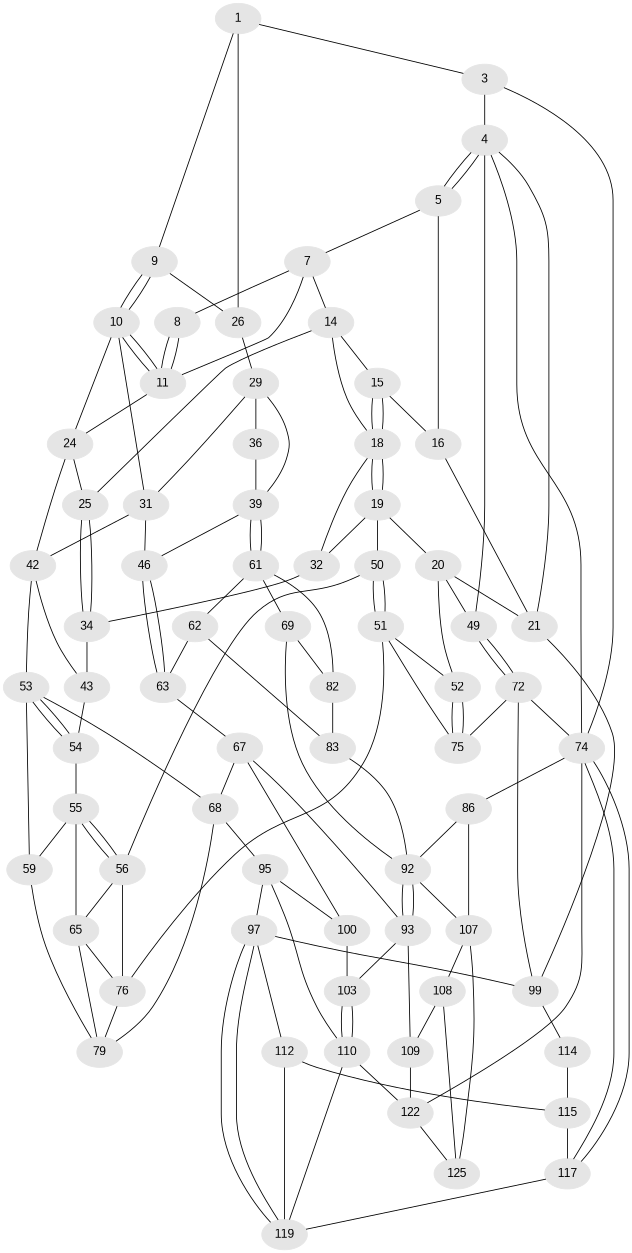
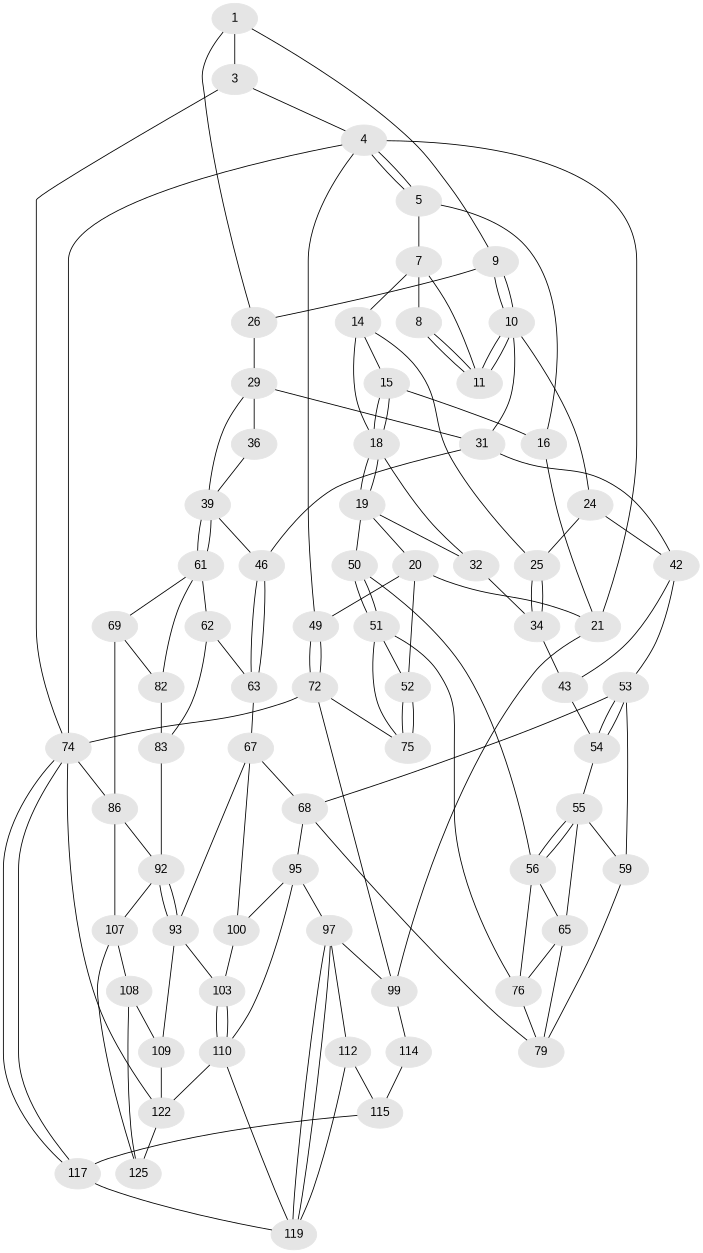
  graph {
    fontname="Liberation Sans"
    node [color=gray90 fontname="Liberation Sans" style=filled]
    edge [fontname="Liberation Sans"]
    1 [super="+2"]
    3
    9
    26
    4 [super="+41"]
    74 [super="+85"]
    10 [super="+27"]
    29 [super="+30"]
    5 [super="+6"]
    21
    49
    86 [super="+87"]
    117 [super="+118"]
    122 [super="+126"]
    7 [super="+13"]
    16 [super="+17"]
    99 [super="+106"]
    72 [super="+73"]
    8
    11 [super="+12"]
    14 [super="+22"]
    24 [super="+28"]
    15
    18 [super="+23"]
    25
    31 [super="+44"]
    42 [super="+45"]
    46
    19 [super="+33"]
    32
    34 [super="+35"]
    20 [super="+48"]
    50
    52
    51 [super="+77"]
    56 [super="+64"]
    75 [super="+84"]
    43 [super="+47"]
    53 [super="+58"]
    36 [super="+38"]
    39 [super="+40"]
    61 [super="+71"]
    63 [super="+66"]
    54
    69 [super="+70"]
    82 [super="+88"]
    62 [super="+78"]
    59
    68 [super="+90"]
    55 [super="+60"]
    67 [super="+94"]
    76 [super="+81"]
    65 [super="+80"]
    79 [super="+89"]
    95 [super="+96"]
    83 [super="+91"]
    92 [super="+105"]
    93 [super="+102"]
    100 [super="+101"]
    103 [super="+104"]
    109 [super="+121"]
    97 [super="+98"]
    110 [super="+123"]
    107 [super="+111"]
    114
    119 [super="+120"]
    125
    108 [super="+124"]
    112 [super="+113"]
    115 [super="+116"]
    1 -- 3
    1 -- 9
    1 -- 26
    3 -- 4
    3 -- 74
    9 -- 26
    9 -- 10
    9 -- 10
    26 -- 29
    4 -- 74
    4 -- 5
    4 -- 5
    4 -- 21
    4 -- 49
    74 -- 86
    74 -- 117
    74 -- 117
    74 -- 122
    10 -- 11
    10 -- 11
    10 -- 24
    10 -- 31
    29 -- 31
    29 -- 36
    29 -- 39
    5 -- 7
    5 -- 16 [weight=2]
    21 -- 99
    49 -- 72
    49 -- 72
    86 -- 92
    86 -- 107
    117 -- 119
    122 -- 125
    7 -- 8
    7 -- 11
    7 -- 14
    16 -- 21
    99 -- 114
    72 -- 74
    72 -- 99
    72 -- 75
    8 -- 11
    8 -- 11
-   11 -- 24
    14 -- 15
    14 -- 18
    14 -- 25
    24 -- 25
    24 -- 42
    15 -- 16
    15 -- 18
    15 -- 18
    18 -- 19
    18 -- 19
    18 -- 32
    25 -- 34
    25 -- 34
    31 -- 42
    31 -- 46
    42 -- 43
    42 -- 53
    46 -- 63
    46 -- 63
    19 -- 32
    19 -- 20
    19 -- 50
    32 -- 34
    34 -- 43 [weight=2]
    20 -- 21
    20 -- 49
    20 -- 52
    50 -- 51
    50 -- 51
    50 -- 56
    52 -- 75
    52 -- 75
    51 -- 52
    51 -- 75
    51 -- 76
    56 -- 76
    56 -- 65
    43 -- 54
    53 -- 54
    53 -- 54
    53 -- 59
    53 -- 68
    36 -- 39
    39 -- 46
    39 -- 61
    39 -- 61
    61 -- 69
    61 -- 82
    61 -- 62
    63 -- 67
    54 -- 55
-   69 -- 92
+   69 -- 86
    69 -- 82
    82 -- 83 [weight=2]
    62 -- 63 [weight=2]
    62 -- 83
    59 -- 79
    68 -- 79
    68 -- 95
    55 -- 56
    55 -- 56
    55 -- 59
    55 -- 65
    67 -- 68
    67 -- 93
    67 -- 100
    76 -- 79
    65 -- 76
    65 -- 79
    95 -- 100
    95 -- 97
    95 -- 110
    83 -- 92
    92 -- 93
    92 -- 93
    92 -- 107
    93 -- 103
    93 -- 109
    100 -- 103 [weight=2]
    103 -- 110
    103 -- 110
    109 -- 122
    97 -- 99
    97 -- 119
    97 -- 119
    97 -- 112
    110 -- 122
    110 -- 119
    107 -- 125
    107 -- 108
    114 -- 115
    108 -- 109 [weight=2]
    108 -- 125
    112 -- 119
    112 -- 115
    115 -- 117 [weight=2]
  }
